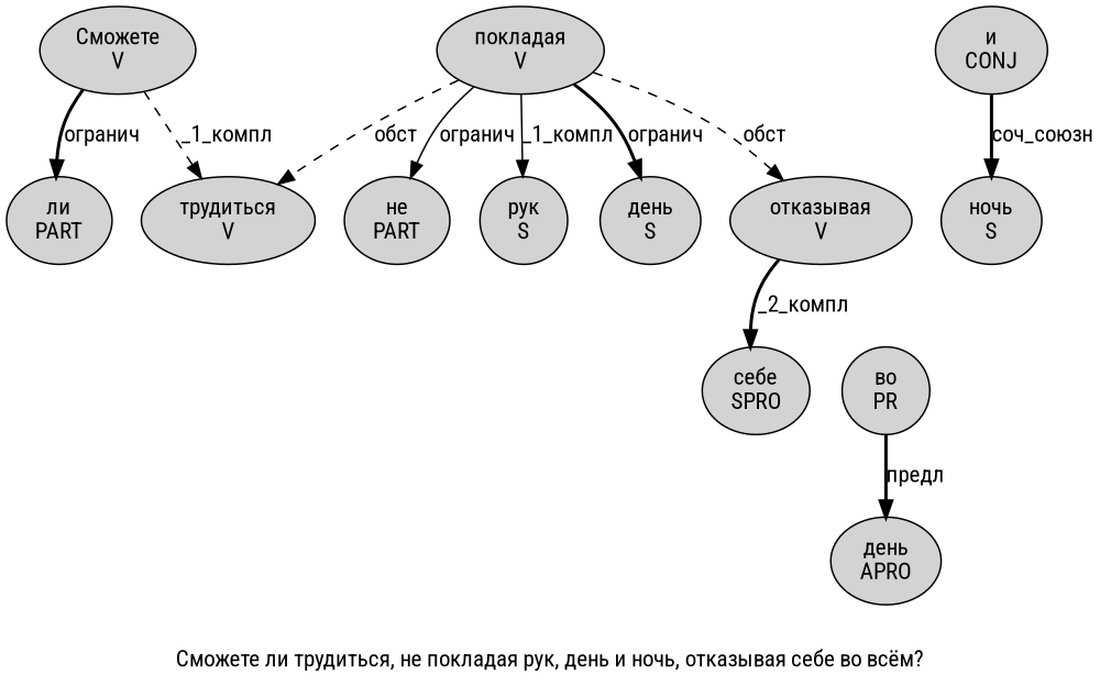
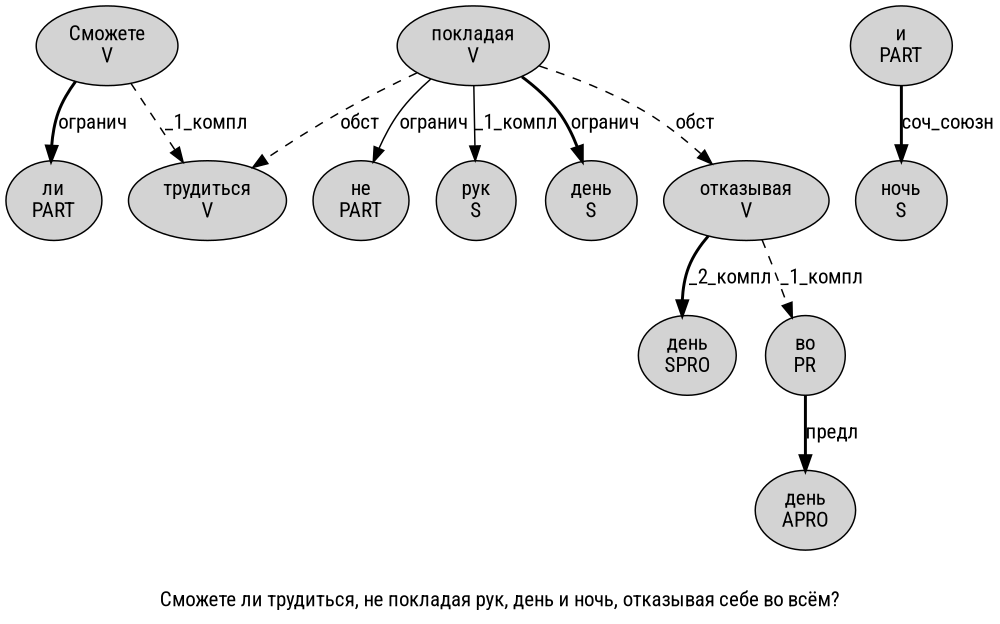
  digraph {
    fontname="Roboto Condensed"
    label="Сможете ли трудиться, не покладая рук, день и ночь, отказывая себе во всём?"
    node [fillcolor=lightgray fontname="Roboto Condensed" penwidth=1 shape=ellipse style=filled]
    edge [fontname="Roboto Condensed" style=bold]
    n1 [label="Сможете\nV"]
    n2 [label="ли\nPART"]
    n3 [label="трудиться\nV"]
    n4 [label="покладая\nV"]
    n5 [label="не\nPART"]
    n6 [label="рук\nS"]
    n7 [label="день\nS"]
    n8 [label="отказывая\nV"]
-   n9 [label="себе\nSPRO"]
+   n9 [label="день\nSPRO"]
    n10 [label="во\nPR"]
-   n11 [label="и\nCONJ"]
+   n11 [label="и\nPART"]
    n12 [label="ночь\nS"]
    n13 [label="день\nAPRO"]
    n1 -> n2 [label="огранич"]
    n1 -> n3 [label="_1_компл" style=dashed]
    n4 -> n3 [label="обст" style=dashed]
    n4 -> n5 [label="огранич" style=solid]
    n4 -> n6 [label="_1_компл" style=solid]
    n4 -> n7 [label="огранич"]
    n4 -> n8 [label="обст" style=dashed]
    n8 -> n9 [label="_2_компл"]
+   n8 -> n10 [label="_1_компл" style=dashed]
    n10 -> n13 [label="предл"]
    n11 -> n12 [label="соч_союзн"]
  }
